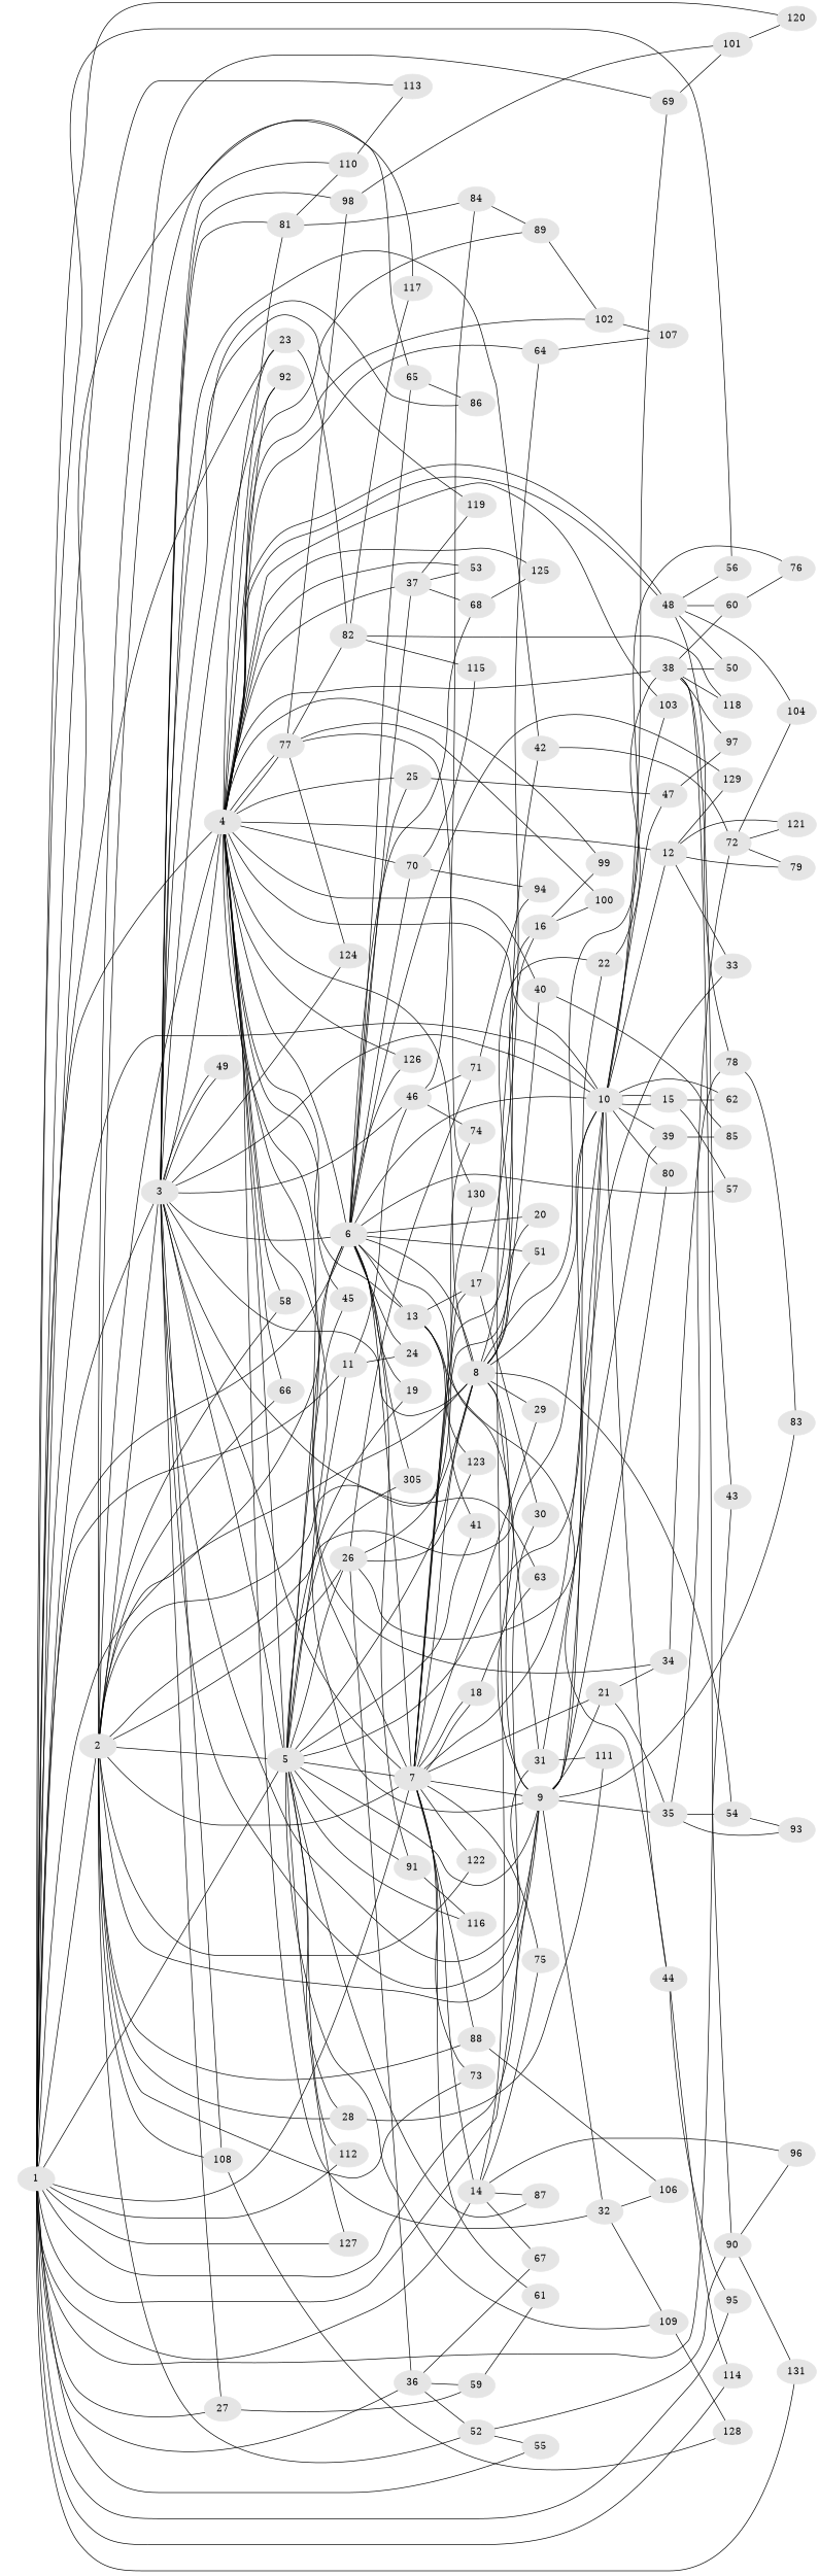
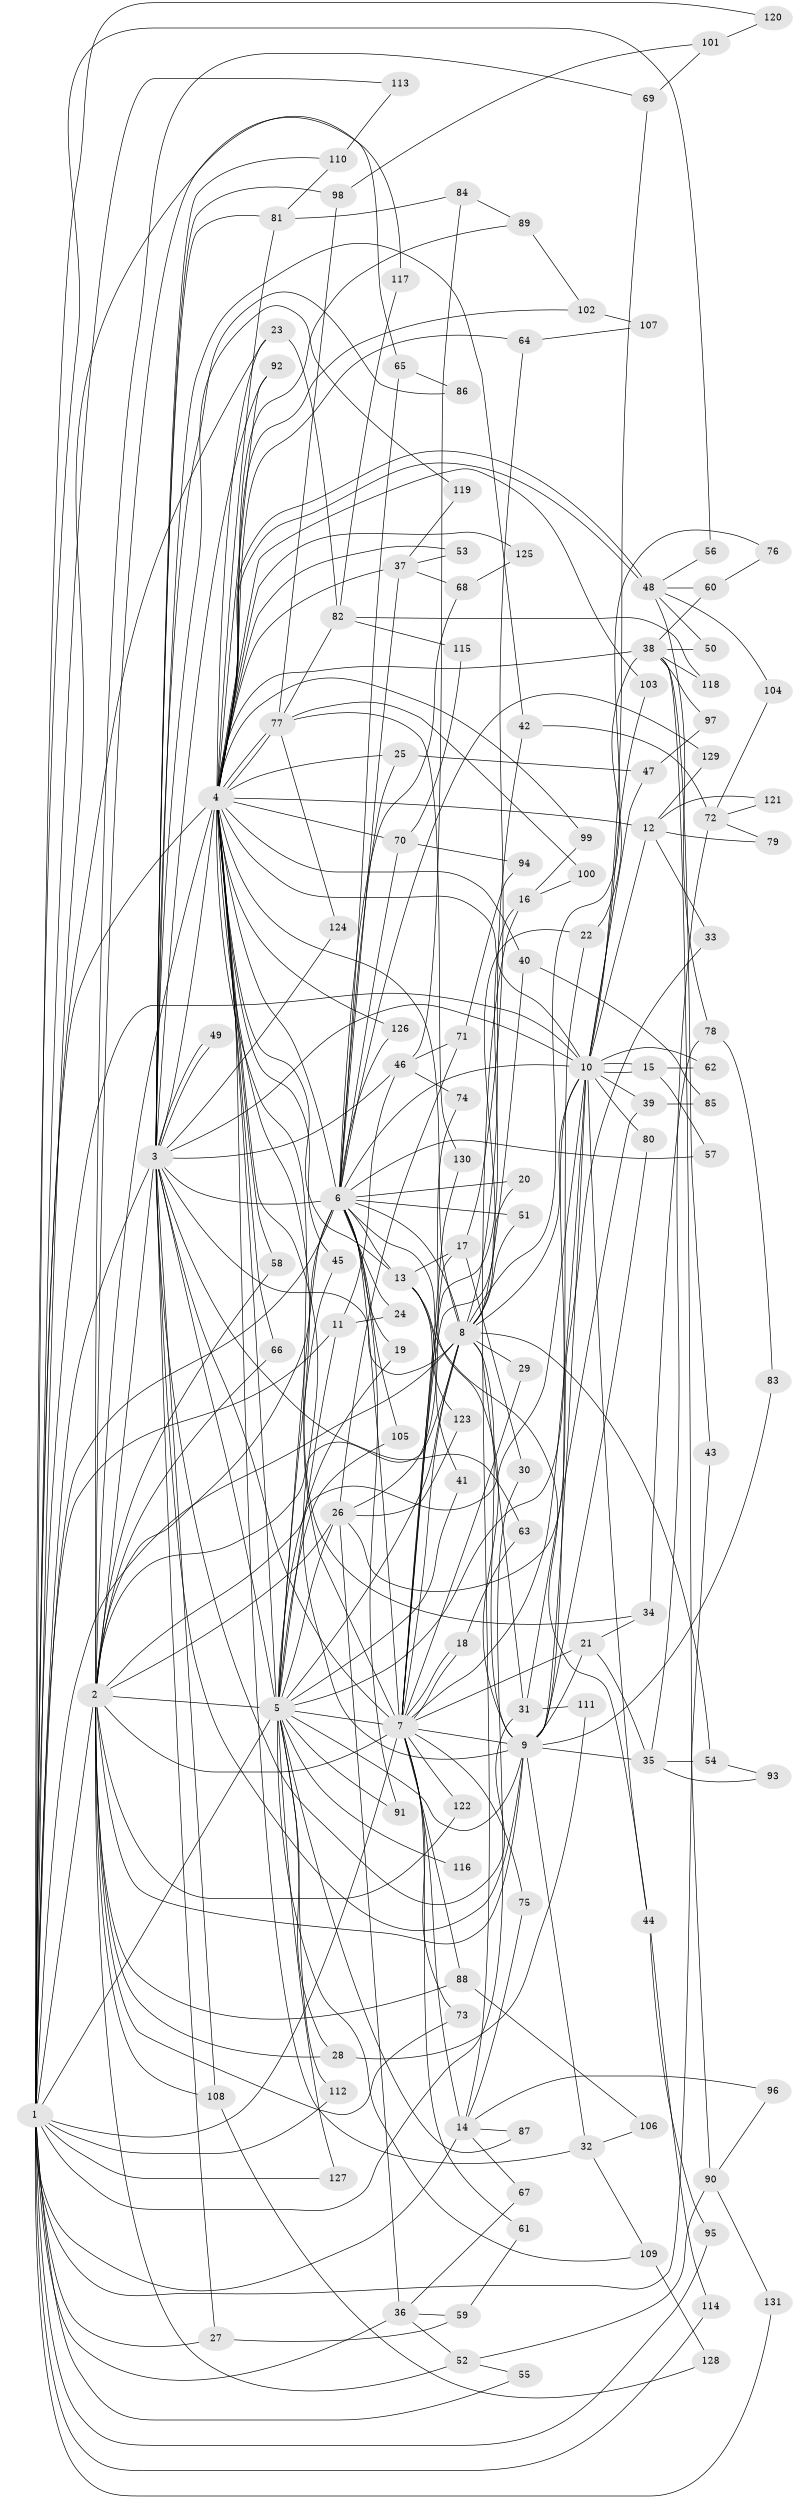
  graph {
    rankdir=LR
    node [color=gray90 style=filled]
    1
    2
    3
    4
    5
    6
    7
    8
    9
    10
    11
    14
    23
    27
    30
    36
    43
    55
    56
    65
    95
    112
    113
    114
    120
    127
    131
    26
    28
    52
    58
    66
    69
    73
    88
    108
    117
    122
    31
    42
    46
    49
    63
    81
    86
    92
    98
    110
    119
    124
    12
    13
    25
    32
    34
    37
    38
    40
    45
    48
    53
    64
    70
    77
    89
    99
    102
    103
    125
    126
    19
    41
    87
    91
-   105 [label=305]
+   105
    109
    116
    20
    24
    51
    57
    68
    129
    16
    17
    18
    21
    22
    29
    61
    75
    130
    54
    76
    35
    80
    83
    15
    39
    44
    47
    62
    67
    96
    82
    59
    33
    123
    71
    74
    111
    90
    101
    106
    128
    72
    84
    79
    121
    78
    50
    60
    97
    118
    85
    104
    107
    94
    115
    100
    93
    1 -- 2
    1 -- 3
    1 -- 4
    1 -- 5
    1 -- 6
    1 -- 7
    1 -- 8
-   1 -- 9
    1 -- 10
    1 -- 11
    1 -- 14
    1 -- 23
    1 -- 27
    1 -- 30
    1 -- 36
    1 -- 43
    1 -- 55
    1 -- 56
    1 -- 65
    1 -- 95
    1 -- 112
    1 -- 113
    1 -- 114
    1 -- 120
    1 -- 127
    1 -- 131
    2 -- 3
    2 -- 4
    2 -- 5
    2 -- 6
    2 -- 7
    2 -- 8
    2 -- 9
    2 -- 10
    2 -- 26
    2 -- 28
    2 -- 52
    2 -- 58
    2 -- 66
    2 -- 69
    2 -- 73
    2 -- 88
    2 -- 108
    2 -- 117
    2 -- 122
    3 -- 4
    3 -- 5
    3 -- 6
    3 -- 7
    3 -- 8
    3 -- 9
    3 -- 10
    3 -- 27
    3 -- 108
    3 -- 31
    3 -- 42
    3 -- 46
    3 -- 49
    3 -- 49
    3 -- 63
    3 -- 81
    3 -- 86
    3 -- 92
    3 -- 98
    3 -- 110
    3 -- 119
    3 -- 124
    4 -- 5
    4 -- 6
    4 -- 7
    4 -- 8
    4 -- 9
    4 -- 10
    4 -- 23
    4 -- 58
    4 -- 66
    4 -- 81
    4 -- 92
    4 -- 12
    4 -- 13
    4 -- 25
    4 -- 32
    4 -- 34
    4 -- 37
    4 -- 38
    4 -- 40
    4 -- 45
    4 -- 48
    4 -- 48
    4 -- 53
    4 -- 64
    4 -- 70
    4 -- 77
    4 -- 77
    4 -- 89
    4 -- 99
    4 -- 102
    4 -- 103
    4 -- 125
    4 -- 126
    5 -- 6
    5 -- 7
    5 -- 8
    5 -- 9
    5 -- 10
    5 -- 11
    5 -- 112
    5 -- 127
    5 -- 26
    5 -- 28
    5 -- 45
    5 -- 19
    5 -- 41
    5 -- 87
    5 -- 91
    5 -- 105
    5 -- 109
    5 -- 116
    6 -- 7
    6 -- 8
    6 -- 9
    6 -- 10
    6 -- 65
    6 -- 13
    6 -- 25
    6 -- 37
    6 -- 70
    6 -- 126
    6 -- 19
    6 -- 91
    6 -- 105
    6 -- 20
    6 -- 24
    6 -- 51
    6 -- 57
    6 -- 68
    6 -- 129
    7 -- 8
    7 -- 9
    7 -- 10
    7 -- 14
    7 -- 73
    7 -- 88
    7 -- 122
    7 -- 16
    7 -- 17
    7 -- 18
    7 -- 18
    7 -- 21
    7 -- 22
    7 -- 29
    7 -- 61
    7 -- 75
    7 -- 130
    8 -- 9
    8 -- 10
    8 -- 31
    8 -- 42
    8 -- 40
    8 -- 20
    8 -- 51
    8 -- 29
    8 -- 54
    8 -- 76
    9 -- 10
    9 -- 32
    9 -- 21
    9 -- 22
    9 -- 35
    9 -- 80
    9 -- 83
    10 -- 69
    10 -- 12
    10 -- 103
    10 -- 80
    10 -- 15
    10 -- 15
    10 -- 39
    10 -- 44
    10 -- 47
    10 -- 62
    11 -- 46
    11 -- 24
    14 -- 87
    14 -- 16
    14 -- 75
    14 -- 67
    14 -- 96
    23 -- 82
    27 -- 59
    36 -- 52
    36 -- 67
    36 -- 59
    65 -- 86
    26 -- 36
    26 -- 33
    26 -- 123
    26 -- 71
    26 -- 74
    28 -- 111
    52 -- 55
    52 -- 90
    69 -- 101
    88 -- 106
    108 -- 128
    31 -- 39
    31 -- 111
    42 -- 72
    46 -- 71
    46 -- 74
    46 -- 84
    81 -- 110
    81 -- 84
    98 -- 101
    110 -- 113
    12 -- 129
    12 -- 33
    12 -- 79
    12 -- 121
    13 -- 41
    13 -- 17
    13 -- 44
    13 -- 123
    25 -- 47
    32 -- 109
    32 -- 106
    34 -- 78
    37 -- 119
    37 -- 53
    37 -- 68
    38 -- 43
    38 -- 90
    38 -- 50
    38 -- 60
    38 -- 97
    38 -- 118
    40 -- 85
    48 -- 56
    48 -- 78
    48 -- 50
    48 -- 60
    48 -- 104
    64 -- 107
    70 -- 94
    70 -- 115
    77 -- 98
    77 -- 124
    77 -- 130
    77 -- 82
    77 -- 100
    89 -- 102
    102 -- 107
-   91 -- 116
    109 -- 128
    68 -- 125
    16 -- 99
    16 -- 100
    17 -- 30
    17 -- 64
    18 -- 63
    21 -- 34
    21 -- 35
    22 -- 38
    54 -- 93
    35 -- 54
    35 -- 72
    35 -- 93
    15 -- 57
    15 -- 62
    39 -- 85
    44 -- 95
    44 -- 114
    47 -- 97
    82 -- 117
    82 -- 118
    82 -- 115
    59 -- 61
    71 -- 94
    90 -- 131
    90 -- 96
    101 -- 120
    72 -- 79
    72 -- 121
    72 -- 104
    84 -- 89
    78 -- 83
    60 -- 76
  }
